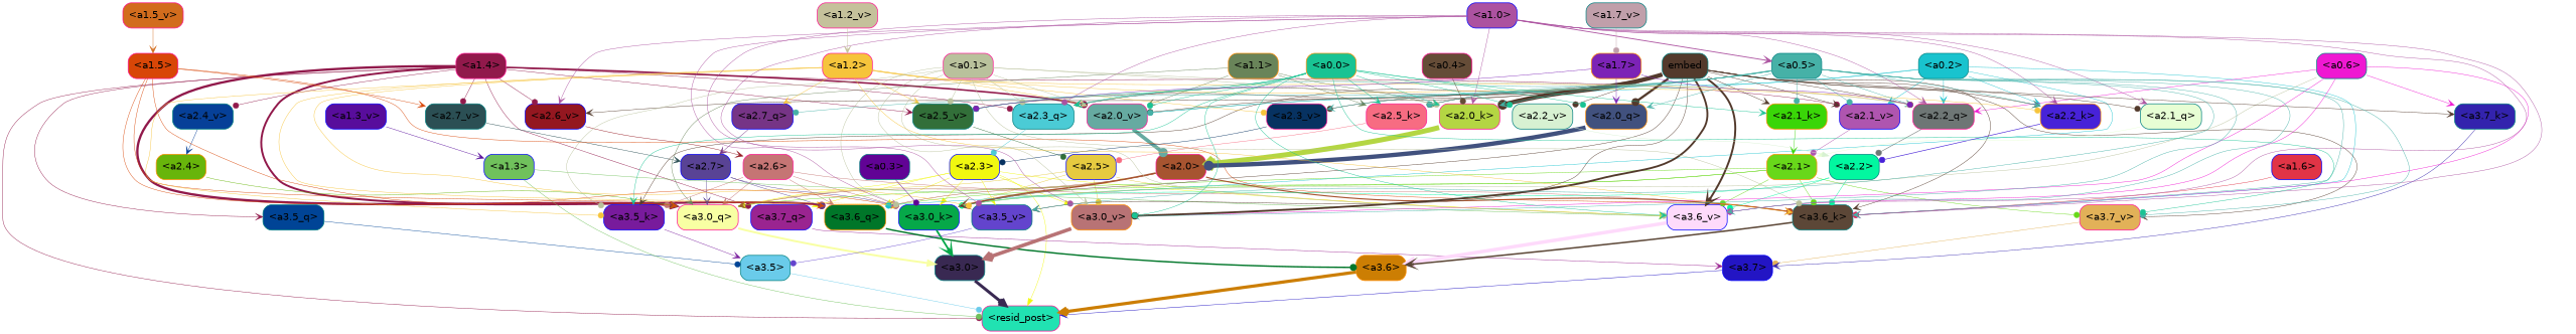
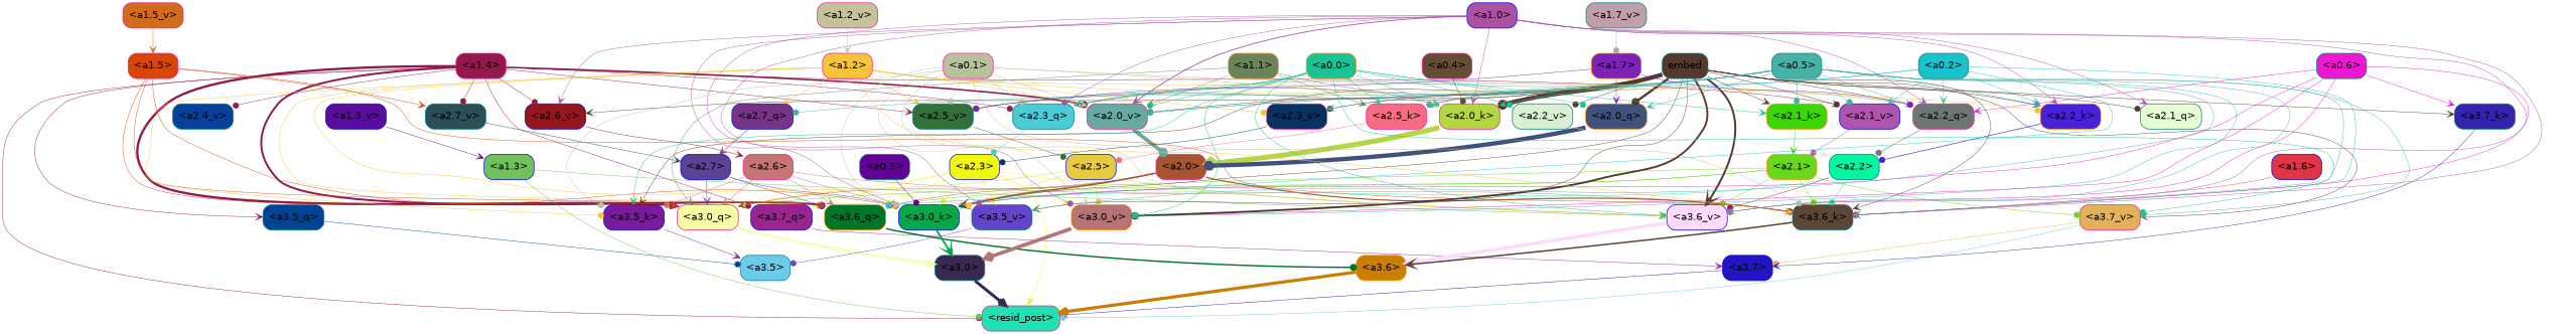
  strict digraph {
    splines=true
    node [color=teal fontname=Helvetica shape=box style="filled, rounded"]
    edge [arrowhead=vee color="#533a2c" penwidth=0.6]
    "<a3.7>" [color=blue fillcolor="#2315c4"]
    "<resid_post>" [color=deeppink fillcolor="#21e2b2"]
    "<a3.6>" [color=darkorange fillcolor="#cc7e03"]
    "<a3.5>" [fillcolor="#6acbea"]
    "<a3.0>" [fillcolor="#392952"]
    "<a2.3>" [color=blue fillcolor="#f1f810"]
    "<a3.7_q>" [color=blue fillcolor="#9a2490"]
    "<a3.6_q>" [color=darkorange fillcolor="#007629"]
    "<a3.0_q>" [color=deeppink fillcolor="#f8ffa3"]
    "<a3.0_k>" [color=blue fillcolor="#06a849"]
    "<a3.6_v>" [color=blue fillcolor="#fedafb"]
    "<a3.5_v>" [fillcolor="#6344cd"]
    "<a3.0_v>" [color=darkorange fillcolor="#b87375"]
    "<a1.4>" [color=deeppink fillcolor="#91194b"]
    "<a3.5_q>" [fillcolor="#004496"]
    "<a2.3_q>" [fillcolor="#4bcbd5"]
    "<a2.7_v>" [fillcolor="#2b4f54"]
    "<a2.6_v>" [color=blue fillcolor="#941720"]
    "<a2.5_v>" [fillcolor="#326f39"]
    "<a2.4_v>" [fillcolor="#064098"]
    "<a2.1_v>" [color=blue fillcolor="#af55af"]
    "<a2.0_v>" [color=deeppink fillcolor="#66aaa1"]
    "<a2.7>" [color=blue fillcolor="#594395"]
    "<a2.6>" [color=deeppink fillcolor="#c57574"]
    "<a2.5>" [color=blue fillcolor="#e6ca40"]
-   "<a2.4>" [color=darkorange fillcolor="#68b50b"]
    "<a2.1>" [color=darkorange fillcolor="#68d81a"]
    "<a2.0>" [color=deeppink fillcolor="#a75430"]
    "<a3.6_k>" [fillcolor="#5c4737"]
    "<a3.5_k>" [color=blue fillcolor="#781b9c"]
    "<a3.7_v>" [color=deeppink fillcolor="#e2b158"]
    "<a1.3>" [color=blue fillcolor="#70c15c"]
    "<a3.7_k>" [fillcolor="#3323ad"]
    "<a1.5>" [color=deeppink fillcolor="#d84607"]
    "<a0.2>" [fillcolor="#19c3ce"]
    "<a2.2_q>" [color=deeppink fillcolor="#6e7675"]
    "<a2.2_k>" [color=darkorange fillcolor="#4722d8"]
    "<a2.0_k>" [color=deeppink fillcolor="#b4d643"]
    "<a2.2>" [fillcolor="#02f7a0"]
    "<a1.1>" [color=darkorange fillcolor="#698459"]
    "<a2.5_k>" [color=deeppink fillcolor="#f76c82"]
    "<a0.6>" [fillcolor="#ef18d2"]
    embed [fillcolor="#533a2c"]
    "<a2.1_q>" [fillcolor="#e7fed4"]
    "<a2.0_q>" [color=darkorange fillcolor="#41517e"]
    "<a2.1_k>" [color=darkorange fillcolor="#3ad608"]
    "<a2.3_v>" [color=deeppink fillcolor="#073261"]
    "<a2.2_v>" [fillcolor="#d7f1d2"]
    "<a1.6>" [color=blue fillcolor="#e13446"]
    "<a1.2>" [color=deeppink fillcolor="#f6c43b"]
    "<a2.7_q>" [color=blue fillcolor="#763486"]
    "<a1.0>" [color=blue fillcolor="#ac52a0"]
    "<a0.5>" [fillcolor="#46b1a7"]
    "<a0.1>" [color=deeppink fillcolor="#b9c19c"]
    "<a0.0>" [color=darkorange fillcolor="#19c393"]
    "<a0.3>" [fillcolor="#610395"]
    "<a1.7>" [color=darkorange fillcolor="#7c23b6"]
    "<a0.4>" [color=deeppink fillcolor="#654c37"]
    "<a1.7_v>" [fillcolor="#c09faa"]
    "<a1.5_v>" [color=deeppink fillcolor="#d26c1d"]
    "<a1.3_v>" [color=blue fillcolor="#580d9c"]
    "<a1.2_v>" [color=deeppink fillcolor="#c5c19b"]
    "<a3.7>" -> "<resid_post>" [color="#2315c4" penwidth=0.6239100098609924]
    "<a3.6>" -> "<resid_post>" [color="#cc7e03" penwidth=4.569062113761902]
-   "<a3.5>" -> "<resid_post>" [arrowhead=dot color="#6acbea"]
+   "<a3.7_v>" -> "<resid_post>" [arrowhead=dot color="#6acbea"]
    "<a3.0>" -> "<resid_post>" [color="#392952" penwidth=4.283544182777405]
    "<a2.3>" -> "<resid_post>" [color="#f1f810" arrowhead=""]
    "<a2.3>" -> "<a3.7_q>" [color="#f1f810" arrowhead=""]
    "<a2.3>" -> "<a3.6_q>" [color="#f1f810" arrowhead=""]
    "<a2.3>" -> "<a3.0_q>" [color="#f1f810" arrowhead=""]
    "<a2.3>" -> "<a3.0_k>" [color="#f1f810" arrowhead=""]
    "<a2.3>" -> "<a3.6_v>" [color="#f1f810" arrowhead=""]
    "<a2.3>" -> "<a3.5_v>" [color="#f1f810" arrowhead=""]
    "<a2.3>" -> "<a3.0_v>" [color="#f1f810" arrowhead=""]
    "<a3.7_q>" -> "<a3.7>" [color="#9a2490"]
    "<a3.6_q>" -> "<a3.6>" [arrowhead=dot color="#007629" penwidth=2.0347584784030914]
    "<a3.0_q>" -> "<a3.0>" [color="#f8ffa3" penwidth=2.8635367155075073 arrowhead=""]
    "<a3.0_k>" -> "<a3.0>" [color="#06a849" penwidth=2.632905662059784]
    "<a3.6_v>" -> "<a3.6>" [color="#fedafb" penwidth=4.981305837631226 arrowhead=""]
    "<a3.5_v>" -> "<a3.5>" [arrowhead=dot color="#6344cd"]
    "<a3.0_v>" -> "<a3.0>" [color="#b87375" penwidth=5.168330669403076]
    "<a1.4>" -> "<resid_post>" [arrowhead=dot color="#91194b"]
    "<a1.4>" -> "<a3.7_q>" [arrowhead=dot color="#91194b"]
    "<a1.4>" -> "<a3.6_q>" [arrowhead=dot color="#91194b" penwidth=2.7934007048606873]
    "<a1.4>" -> "<a3.0_q>" [color="#91194b" penwidth=3.340754985809326]
    "<a1.4>" -> "<a3.5_q>" [color="#91194b"]
    "<a1.4>" -> "<a2.3_q>" [arrowhead=dot color="#91194b"]
    "<a1.4>" -> "<a2.7_v>" [arrowhead=dot color="#91194b"]
    "<a1.4>" -> "<a2.6_v>" [arrowhead=dot color="#91194b"]
    "<a1.4>" -> "<a2.5_v>" [color="#91194b"]
    "<a1.4>" -> "<a2.4_v>" [arrowhead=dot color="#91194b"]
    "<a1.4>" -> "<a2.1_v>" [arrowhead=dot color="#91194b"]
    "<a1.4>" -> "<a2.0_v>" [arrowhead=dot color="#91194b" penwidth=2.268759250640869]
    "<a3.5_q>" -> "<a3.5>" [arrowhead=dot color="#004496"]
    "<a2.3_q>" -> "<a2.3>" [arrowhead=dot color="#4bcbd5"]
    "<a2.7_v>" -> "<a2.7>" [color="#2b4f54"]
    "<a2.6_v>" -> "<a2.6>" [color="#941720"]
    "<a2.5_v>" -> "<a2.5>" [arrowhead=dot color="#326f39"]
-   "<a2.4_v>" -> "<a2.4>" [color="#064098"]
    "<a2.1_v>" -> "<a2.1>" [arrowhead=dot color="#af55af"]
    "<a2.0_v>" -> "<a2.0>" [arrowhead=dot color="#66aaa1" penwidth=5.231471925973892]
    "<a2.7>" -> "<a3.6_q>" [arrowhead=dot color="#594395"]
    "<a2.7>" -> "<a3.0_q>" [color="#594395"]
    "<a2.7>" -> "<a3.0_k>" [arrowhead=dot color="#594395"]
    "<a2.6>" -> "<a3.6_q>" [color="#c57574"]
    "<a2.6>" -> "<a3.0_q>" [color="#c57574"]
    "<a2.6>" -> "<a3.0_k>" [arrowhead=dot color="#c57574"]
    "<a2.6>" -> "<a3.6_k>" [arrowhead=dot color="#c57574"]
    "<a2.6>" -> "<a3.5_k>" [arrowhead=dot color="#c57574"]
    "<a2.5>" -> "<a3.0_q>" [color="#e6ca40"]
    "<a2.5>" -> "<a3.0_k>" [color="#e6ca40"]
    "<a2.5>" -> "<a3.6_v>" [color="#e6ca40"]
    "<a2.5>" -> "<a3.0_v>" [arrowhead=dot color="#e6ca40"]
-   "<a2.4>" -> "<a3.0_q>" [color="#68b50b"]
    "<a2.1>" -> "<a3.6_q>" [color="#68d81a"]
    "<a2.1>" -> "<a3.0_q>" [color="#68d81a"]
    "<a2.1>" -> "<a3.0_k>" [arrowhead=dot color="#68d81a"]
    "<a2.1>" -> "<a3.6_v>" [arrowhead=dot color="#68d81a"]
    "<a2.1>" -> "<a3.6_k>" [arrowhead=dot color="#68d81a"]
    "<a2.1>" -> "<a3.7_v>" [arrowhead=dot color="#68d81a"]
    "<a2.0>" -> "<a3.6_q>" [color="#a75430"]
    "<a2.0>" -> "<a3.0_q>" [color="#a75430"]
    "<a2.0>" -> "<a3.0_k>" [color="#a75430" penwidth=2.161143198609352]
    "<a2.0>" -> "<a3.6_k>" [arrowhead=dot color="#a75430" penwidth=1.6382827460765839]
    "<a3.6_k>" -> "<a3.6>" [color="#5c4737" penwidth=2.1760786175727844]
    "<a3.5_k>" -> "<a3.5>" [color="#781b9c"]
    "<a3.7_v>" -> "<a3.7>" [arrowhead=dot color="#e2b158"]
    "<a1.3>" -> "<resid_post>" [arrowhead=dot color="#70c15c"]
    "<a1.3>" -> "<a3.6_v>" [color="#70c15c"]
    "<a3.7_k>" -> "<a3.7>" [color="#3323ad"]
    "<a1.5>" -> "<a3.6_q>" [color="#d84607"]
    "<a1.5>" -> "<a3.0_q>" [color="#d84607"]
    "<a1.5>" -> "<a3.0_k>" [color="#d84607"]
    "<a1.5>" -> "<a2.7_v>" [color="#d84607"]
    "<a1.5>" -> "<a3.6_k>" [color="#d84607"]
    "<a0.2>" -> "<a3.6_q>" [arrowhead=dot color="#19c3ce"]
    "<a0.2>" -> "<a2.1_v>" [color="#19c3ce"]
    "<a0.2>" -> "<a2.0_v>" [arrowhead=dot color="#19c3ce"]
    "<a0.2>" -> "<a3.6_k>" [arrowhead=dot color="#19c3ce"]
    "<a0.2>" -> "<a2.2_q>" [color="#19c3ce"]
    "<a0.2>" -> "<a2.2_k>" [color="#19c3ce"]
    "<a0.2>" -> "<a2.0_k>" [arrowhead=dot color="#19c3ce"]
    "<a2.2_q>" -> "<a2.2>" [arrowhead=dot color="#6e7675" penwidth=0.7553567886352539]
    "<a2.2_k>" -> "<a2.2>" [arrowhead=dot color="#4722d8" penwidth=0.8854708671569824]
    "<a2.0_k>" -> "<a2.0>" [color="#b4d643" penwidth=7.231504917144775]
    "<a2.2>" -> "<a3.0_k>" [arrowhead=dot color="#02f7a0"]
-   "<a2.2>" -> "<a3.6_v>" [arrowhead=dot color="#02f7a0"]
+   "<a2.2>" -> "<a3.6_v>" [arrowhead=dot color="#91194b"]
    "<a2.2>" -> "<a3.6_k>" [arrowhead=dot color="#02f7a0"]
    "<a1.1>" -> "<a3.0_q>" [color="#698459"]
    "<a1.1>" -> "<a2.0_v>" [color="#698459"]
    "<a1.1>" -> "<a2.0_k>" [color="#698459"]
    "<a1.1>" -> "<a2.5_k>" [color="#698459"]
    "<a2.5_k>" -> "<a2.5>" [arrowhead=dot color="#f76c82"]
-   "<a0.6>" -> "<a3.0_k>" [color="#b9c19c"]
+   "<a0.6>" -> "<a3.0_k>" [color="#ef18d2"]
    "<a0.6>" -> "<a3.6_v>" [arrowhead=dot color="#ef18d2"]
    "<a0.6>" -> "<a3.0_v>" [arrowhead=dot color="#ef18d2"]
    "<a0.6>" -> "<a3.6_k>" [arrowhead=dot color="#ef18d2"]
    "<a0.6>" -> "<a3.7_k>" [color="#ef18d2"]
    "<a0.6>" -> "<a2.2_q>" [color="#ef18d2"]
    embed -> "<a3.0_k>"
    embed -> "<a3.6_v>" [penwidth=2.7825746536254883]
    embed -> "<a3.5_v>"
    embed -> "<a3.0_v>" [arrowhead=dot penwidth=2.6950180530548096]
    embed -> "<a2.3_q>"
    embed -> "<a2.6_v>"
    embed -> "<a2.5_v>" [arrowhead=dot]
    embed -> "<a2.1_v>"
    embed -> "<a2.0_v>" [arrowhead=dot]
    embed -> "<a3.6_k>"
    embed -> "<a3.5_k>"
    embed -> "<a3.7_v>"
    embed -> "<a3.7_k>"
    embed -> "<a2.2_q>" [arrowhead=dot]
    embed -> "<a2.2_k>" [penwidth=0.6698317527770996]
    embed -> "<a2.0_k>" [arrowhead=dot penwidth=6.12570995092392]
    embed -> "<a2.5_k>" [arrowhead=dot]
    embed -> "<a2.1_q>" [arrowhead=dot]
    embed -> "<a2.0_q>" [arrowhead=dot penwidth=3.305941343307495]
    embed -> "<a2.1_k>"
    embed -> "<a2.3_v>" [arrowhead=dot]
    embed -> "<a2.2_v>" [arrowhead=dot]
    "<a2.1_q>" -> "<a2.1>" [color="#e7fed4" arrowhead=""]
    "<a2.0_q>" -> "<a2.0>" [arrowhead=dot color="#41517e" penwidth=6.256794691085815]
    "<a2.1_k>" -> "<a2.1>" [color="#3ad608"]
    "<a2.3_v>" -> "<a2.3>" [arrowhead=dot color="#073261"]
    "<a2.2_v>" -> "<a2.2>" [color="#d7f1d2" arrowhead=""]
    "<a1.6>" -> "<a3.6_k>" [arrowhead=dot color="#e13446"]
    "<a1.2>" -> "<a3.0_k>" [color="#f6c43b"]
    "<a1.2>" -> "<a3.5_v>" [arrowhead=dot color="#f6c43b"]
    "<a1.2>" -> "<a2.5_v>" [color="#f6c43b"]
    "<a1.2>" -> "<a2.0_v>" [color="#f6c43b"]
    "<a1.2>" -> "<a3.6_k>" [color="#f6c43b"]
    "<a1.2>" -> "<a3.5_k>" [arrowhead=dot color="#f6c43b"]
    "<a1.2>" -> "<a2.2_q>" [arrowhead=dot color="#f6c43b"]
    "<a1.2>" -> "<a2.2_k>" [arrowhead=dot color="#f6c43b"]
    "<a1.2>" -> "<a2.3_v>" [arrowhead=dot color="#f6c43b"]
    "<a1.2>" -> "<a2.7_q>" [color="#f6c43b"]
    "<a2.7_q>" -> "<a2.7>" [color="#763486"]
    "<a1.0>" -> "<a3.0_k>" [color="#ac52a0"]
    "<a1.0>" -> "<a3.6_v>" [arrowhead=dot color="#ac52a0"]
    "<a1.0>" -> "<a3.5_v>" [arrowhead=dot color="#ac52a0"]
    "<a1.0>" -> "<a3.0_v>" [arrowhead=dot color="#ac52a0"]
    "<a1.0>" -> "<a2.3_q>" [arrowhead=dot color="#ac52a0"]
    "<a1.0>" -> "<a2.6_v>" [color="#ac52a0"]
-   "<a1.0>" -> "<a0.5>" [color="#ac52a0" penwidth=1.2213096618652344]
+   "<a1.0>" -> "<a2.0_v>" [color="#ac52a0" penwidth=1.2213096618652344]
    "<a1.0>" -> "<a3.6_k>" [color="#ac52a0"]
    "<a1.0>" -> "<a2.2_q>" [color="#ac52a0"]
    "<a1.0>" -> "<a2.2_k>" [color="#ac52a0"]
    "<a1.0>" -> "<a2.0_k>" [color="#ac52a0"]
    "<a1.0>" -> "<a2.1_q>" [color="#ac52a0"]
    "<a0.5>" -> "<a3.6_v>" [color="#46b1a7"]
    "<a0.5>" -> "<a3.5_v>" [color="#46b1a7"]
    "<a0.5>" -> "<a3.0_v>" [color="#46b1a7"]
    "<a0.5>" -> "<a2.3_q>" [color="#46b1a7"]
    "<a0.5>" -> "<a2.1_v>" [arrowhead=dot color="#46b1a7"]
    "<a0.5>" -> "<a2.0_v>" [arrowhead=dot color="#46b1a7"]
    "<a0.5>" -> "<a3.6_k>" [color="#46b1a7"]
    "<a0.5>" -> "<a3.7_v>" [arrowhead=dot color="#46b1a7"]
    "<a0.5>" -> "<a2.2_q>" [color="#46b1a7"]
    "<a0.5>" -> "<a2.2_k>" [color="#46b1a7"]
    "<a0.5>" -> "<a2.0_k>" [color="#46b1a7" penwidth=0.6900839805603027]
    "<a0.5>" -> "<a2.5_k>" [arrowhead=dot color="#46b1a7"]
    "<a0.5>" -> "<a2.0_q>" [color="#46b1a7"]
    "<a0.5>" -> "<a2.1_k>" [arrowhead=dot color="#46b1a7"]
    "<a0.5>" -> "<a2.3_v>" [color="#46b1a7"]
    "<a0.5>" -> "<a2.7_q>" [arrowhead=dot color="#46b1a7"]
    "<a0.1>" -> "<a3.0_k>" [arrowhead=dot color="#b9c19c"]
    "<a0.1>" -> "<a3.6_v>" [arrowhead=dot color="#b9c19c"]
    "<a0.1>" -> "<a3.0_v>" [color="#b9c19c"]
    "<a0.1>" -> "<a2.3_q>" [arrowhead=dot color="#b9c19c"]
    "<a0.1>" -> "<a2.5_v>" [arrowhead=dot color="#b9c19c"]
    "<a0.1>" -> "<a2.0_v>" [color="#b9c19c"]
    "<a0.1>" -> "<a3.6_k>" [arrowhead=dot color="#b9c19c"]
    "<a0.1>" -> "<a3.5_k>" [arrowhead=dot color="#b9c19c"]
    "<a0.1>" -> "<a2.2_q>" [color="#b9c19c"]
    "<a0.1>" -> "<a2.0_k>" [arrowhead=dot color="#b9c19c"]
    "<a0.0>" -> "<a3.6_v>" [color="#19c393"]
    "<a0.0>" -> "<a3.0_v>" [arrowhead=dot color="#19c393"]
    "<a0.0>" -> "<a2.3_q>" [color="#19c393"]
    "<a0.0>" -> "<a2.5_v>" [arrowhead=dot color="#19c393"]
    "<a0.0>" -> "<a2.0_v>" [arrowhead=dot color="#19c393"]
    "<a0.0>" -> "<a3.5_k>" [color="#19c393"]
    "<a0.0>" -> "<a3.7_v>" [arrowhead=dot color="#19c393"]
    "<a0.0>" -> "<a2.0_k>" [color="#19c393"]
    "<a0.0>" -> "<a2.5_k>" [color="#19c393"]
    "<a0.0>" -> "<a2.0_q>" [arrowhead=dot color="#19c393"]
    "<a0.0>" -> "<a2.1_k>" [color="#19c393"]
    "<a0.0>" -> "<a2.2_v>" [arrowhead=dot color="#19c393"]
    "<a0.3>" -> "<a3.0_k>" [arrowhead=dot color="#610395"]
    "<a1.7>" -> "<a2.5_v>" [arrowhead=dot color="#7c23b6"]
    "<a1.7>" -> "<a2.2_q>" [arrowhead=dot color="#7c23b6"]
    "<a1.7>" -> "<a2.0_q>" [color="#7c23b6"]
    "<a0.4>" -> "<a2.0_k>" [arrowhead=dot color="#654c37"]
    "<a1.7_v>" -> "<a1.7>" [arrowhead=dot color="#c09faa"]
    "<a1.5_v>" -> "<a1.5>" [color="#d26c1d"]
    "<a1.3_v>" -> "<a1.3>" [color="#580d9c"]
    "<a1.2_v>" -> "<a1.2>" [color="#c5c19b"]
  }
